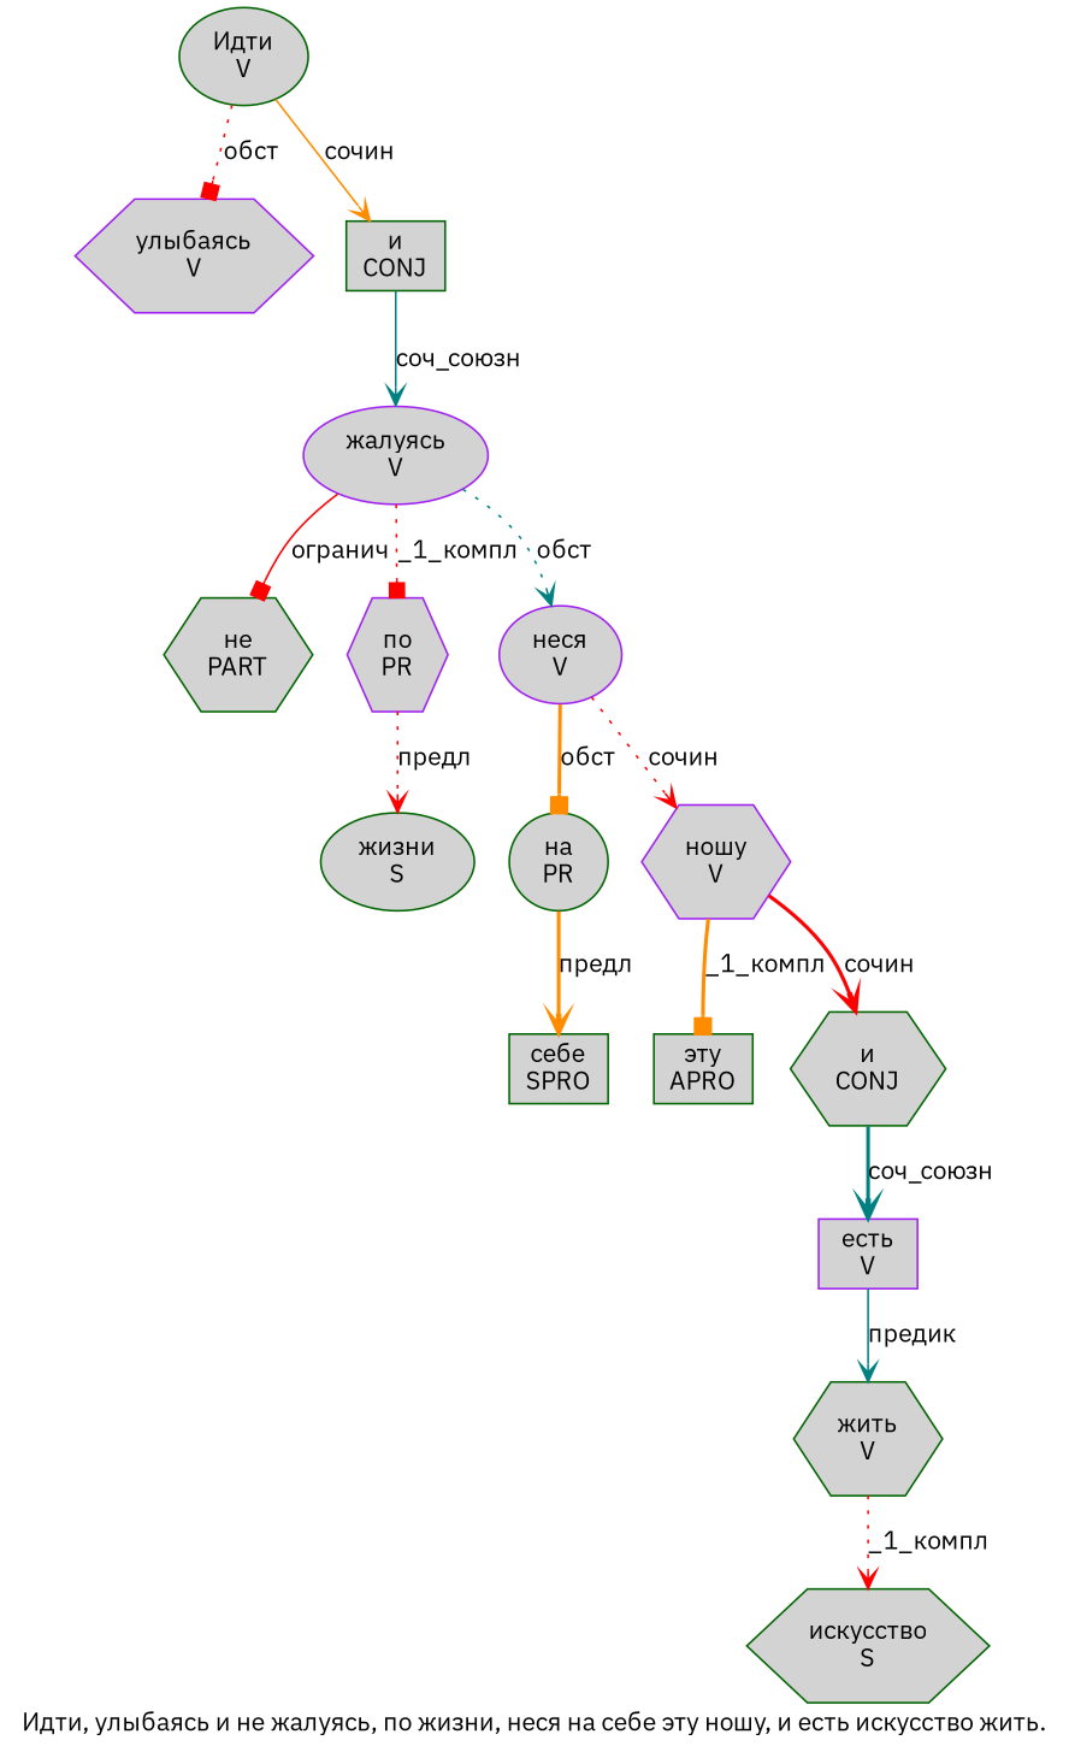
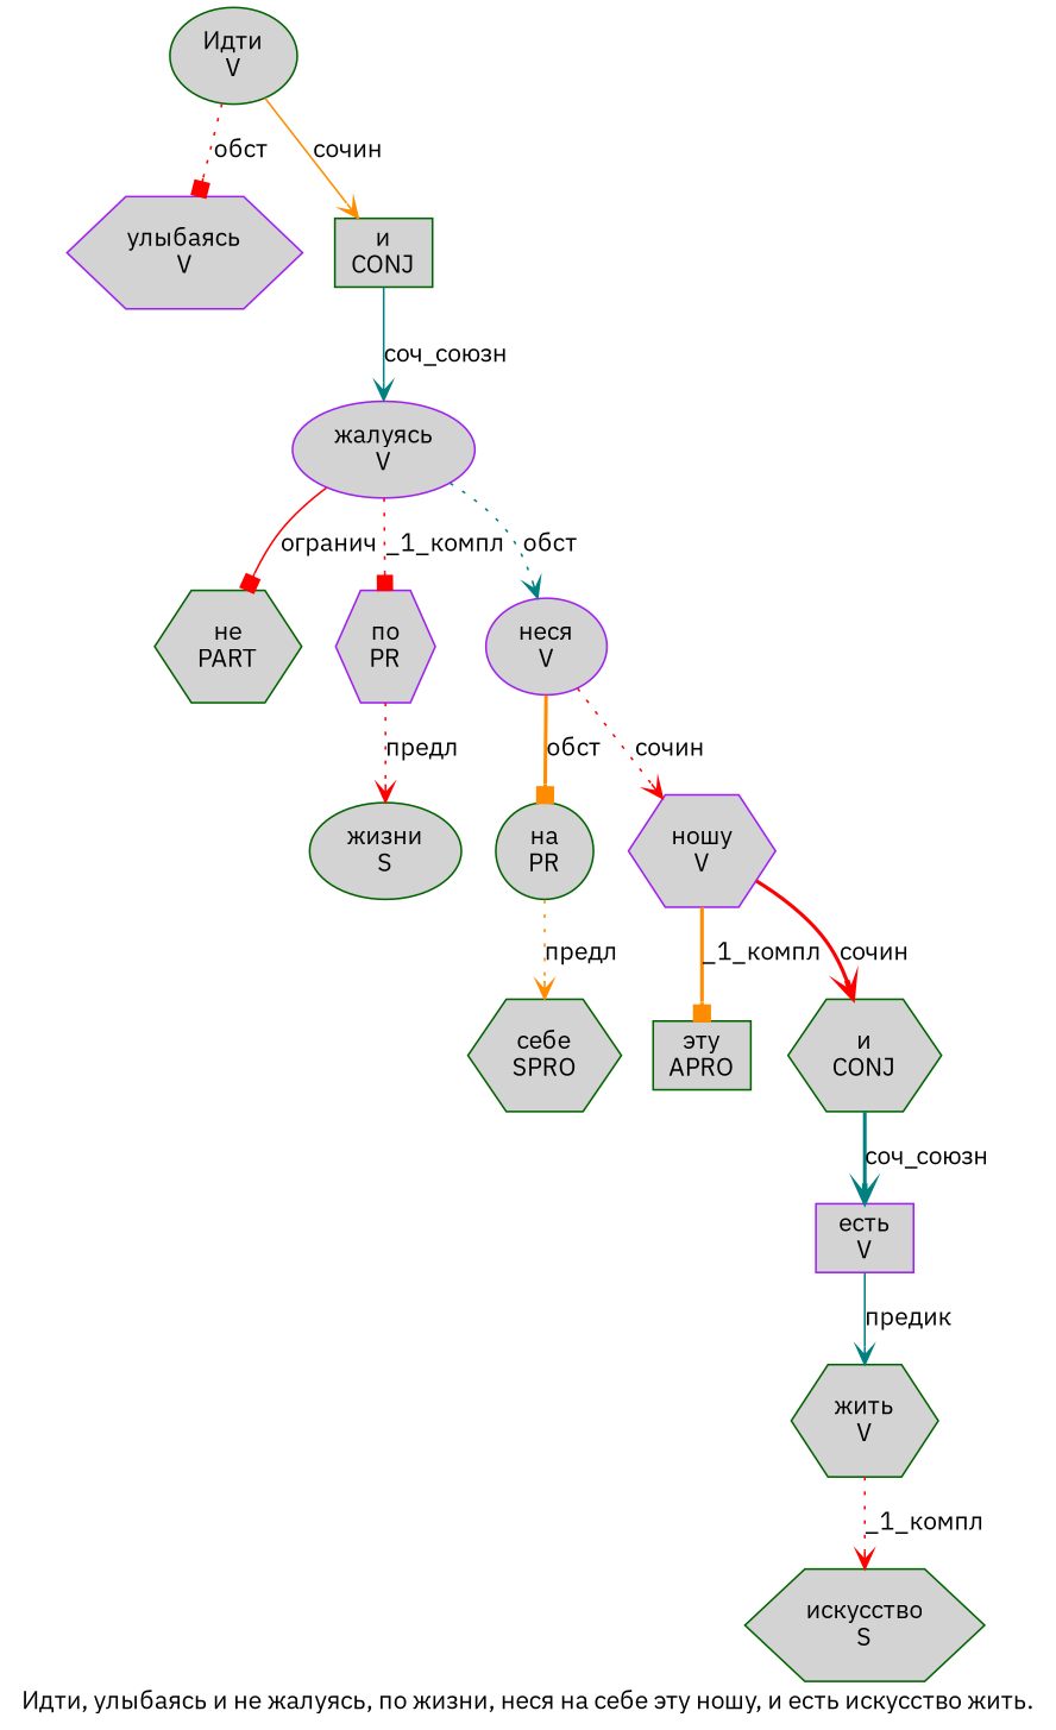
  digraph {
    fontname="IBM Plex Sans"
    label="Идти, улыбаясь и не жалуясь, по жизни, неся на себе эту ношу, и есть искусство жить."
    node [color=darkgreen fillcolor=lightgray fontname="IBM Plex Sans" penwidth=1 shape=hexagon style=filled]
    edge [arrowhead=vee color=red fontname="IBM Plex Sans" style=dotted]
    n1 [label="Идти\nV" shape=ellipse]
    n2 [color=purple label="улыбаясь\nV"]
    n3 [label="и\nCONJ" shape=box]
    n4 [color=purple label="жалуясь\nV" shape=ellipse]
    n5 [label="не\nPART"]
    n6 [color=purple label="по\nPR"]
    n7 [color=purple label="неся\nV" shape=ellipse]
    n8 [label="жизни\nS" shape=ellipse]
    n9 [label="на\nPR" shape=ellipse]
    n10 [color=purple label="ношу\nV"]
-   n11 [label="себе\nSPRO" shape=box]
+   n11 [label="себе\nSPRO"]
    n12 [label="эту\nAPRO" shape=box]
    n13 [label="и\nCONJ"]
    n14 [color=purple label="есть\nV" shape=box]
    n15 [label="жить\nV"]
    n16 [label="искусство\nS"]
    n1 -> n2 [arrowhead=box label="обст"]
    n1 -> n3 [color=darkorange label="сочин" style=solid]
    n3 -> n4 [color=teal label="соч_союзн" style=solid]
    n4 -> n5 [arrowhead=box label="огранич" style=solid]
    n4 -> n6 [arrowhead=box label="_1_компл"]
    n4 -> n7 [color=teal label="обст"]
    n6 -> n8 [label="предл"]
    n7 -> n9 [arrowhead=box color=darkorange label="обст" style=bold]
    n7 -> n10 [label="сочин"]
-   n9 -> n11 [color=darkorange label="предл" style=bold]
+   n9 -> n11 [color=darkorange label="предл"]
    n10 -> n12 [arrowhead=box color=darkorange label="_1_компл" style=bold]
    n10 -> n13 [label="сочин" style=bold]
    n13 -> n14 [color=teal label="соч_союзн" style=bold]
    n14 -> n15 [color=teal label="предик" style=solid]
    n15 -> n16 [label="_1_компл"]
  }
